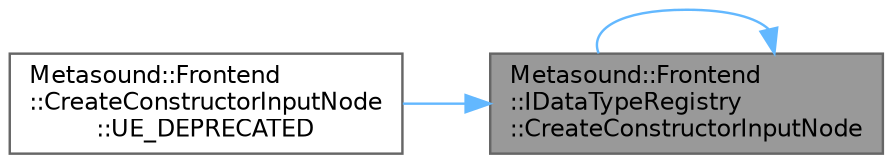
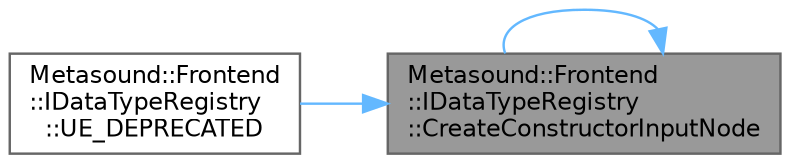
  digraph {
    rankdir=RL
    node [fontname=Helvetica fontsize=10 shape=box style=filled]
    edge [color=steelblue1 dir=back fontname=Helvetica fontsize=10 labelfontname=Helvetica labelfontsize=10 style=solid]
    n1 [color=gray40 fillcolor=grey60 fontcolor=black height=0.2 label="Metasound::Frontend\l::IDataTypeRegistry\l::CreateConstructorInputNode" width=0.4]
-   n2 [color=grey40 fillcolor=white height=0.2 label="Metasound::Frontend\l::CreateConstructorInputNode\l::UE_DEPRECATED" width=0.4]
+   n2 [color=grey40 fillcolor=white height=0.2 label="Metasound::Frontend\l::IDataTypeRegistry\l::UE_DEPRECATED" width=0.4]
    n1 -> n1
    n1 -> n2
  }
